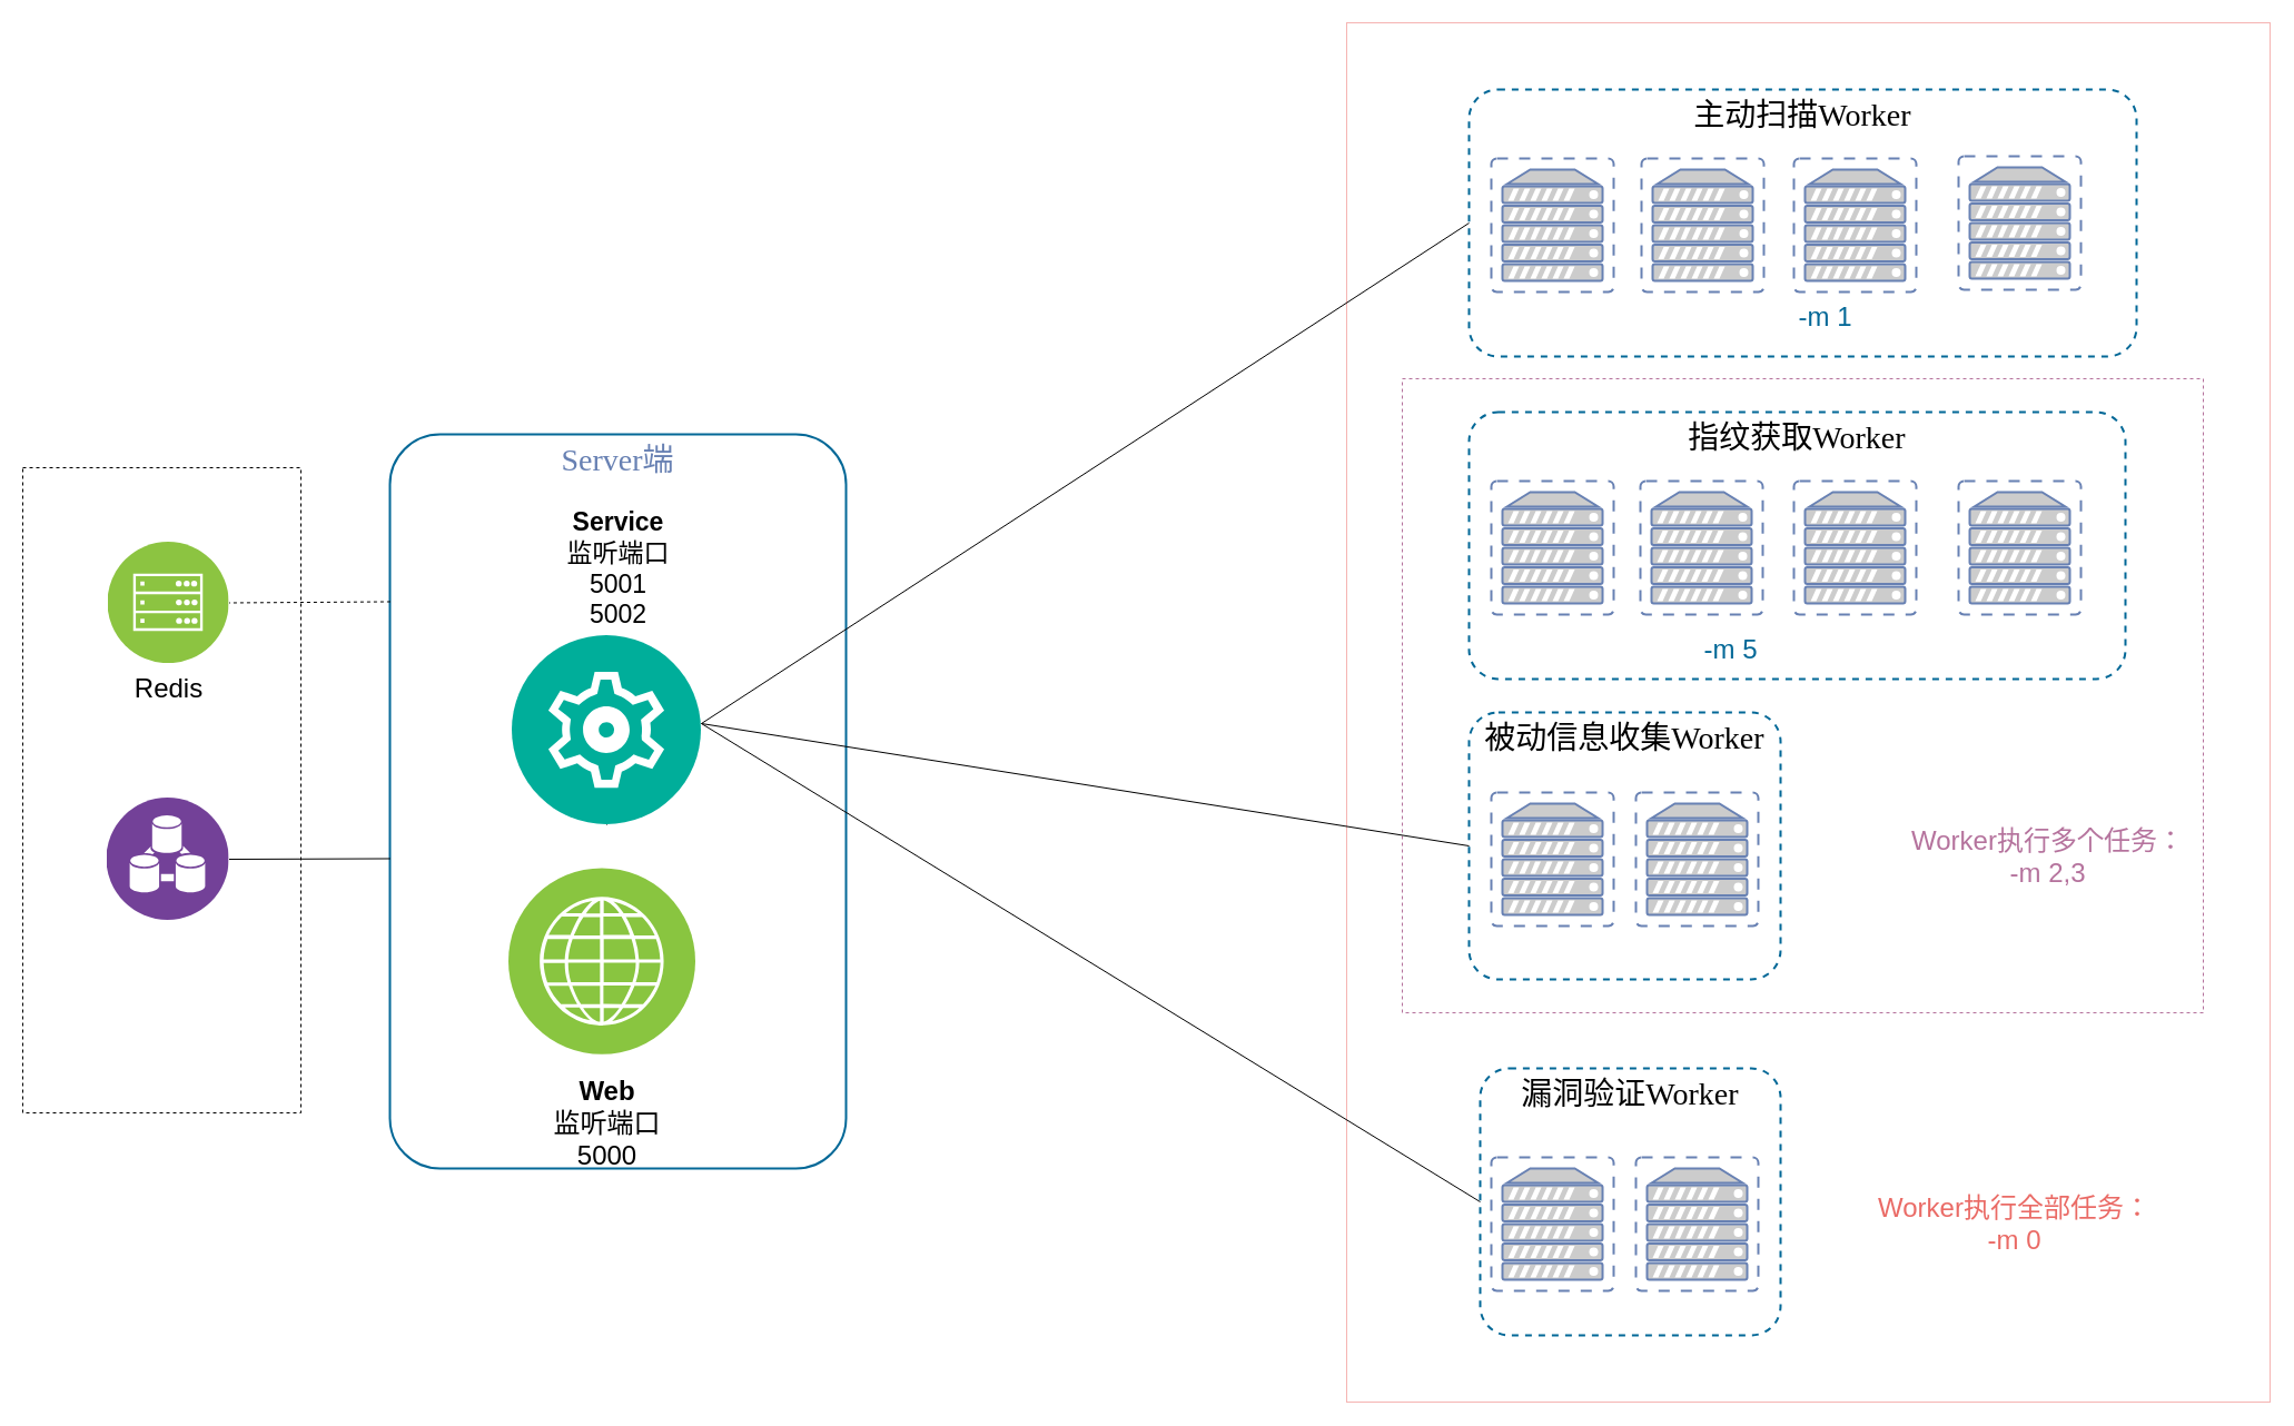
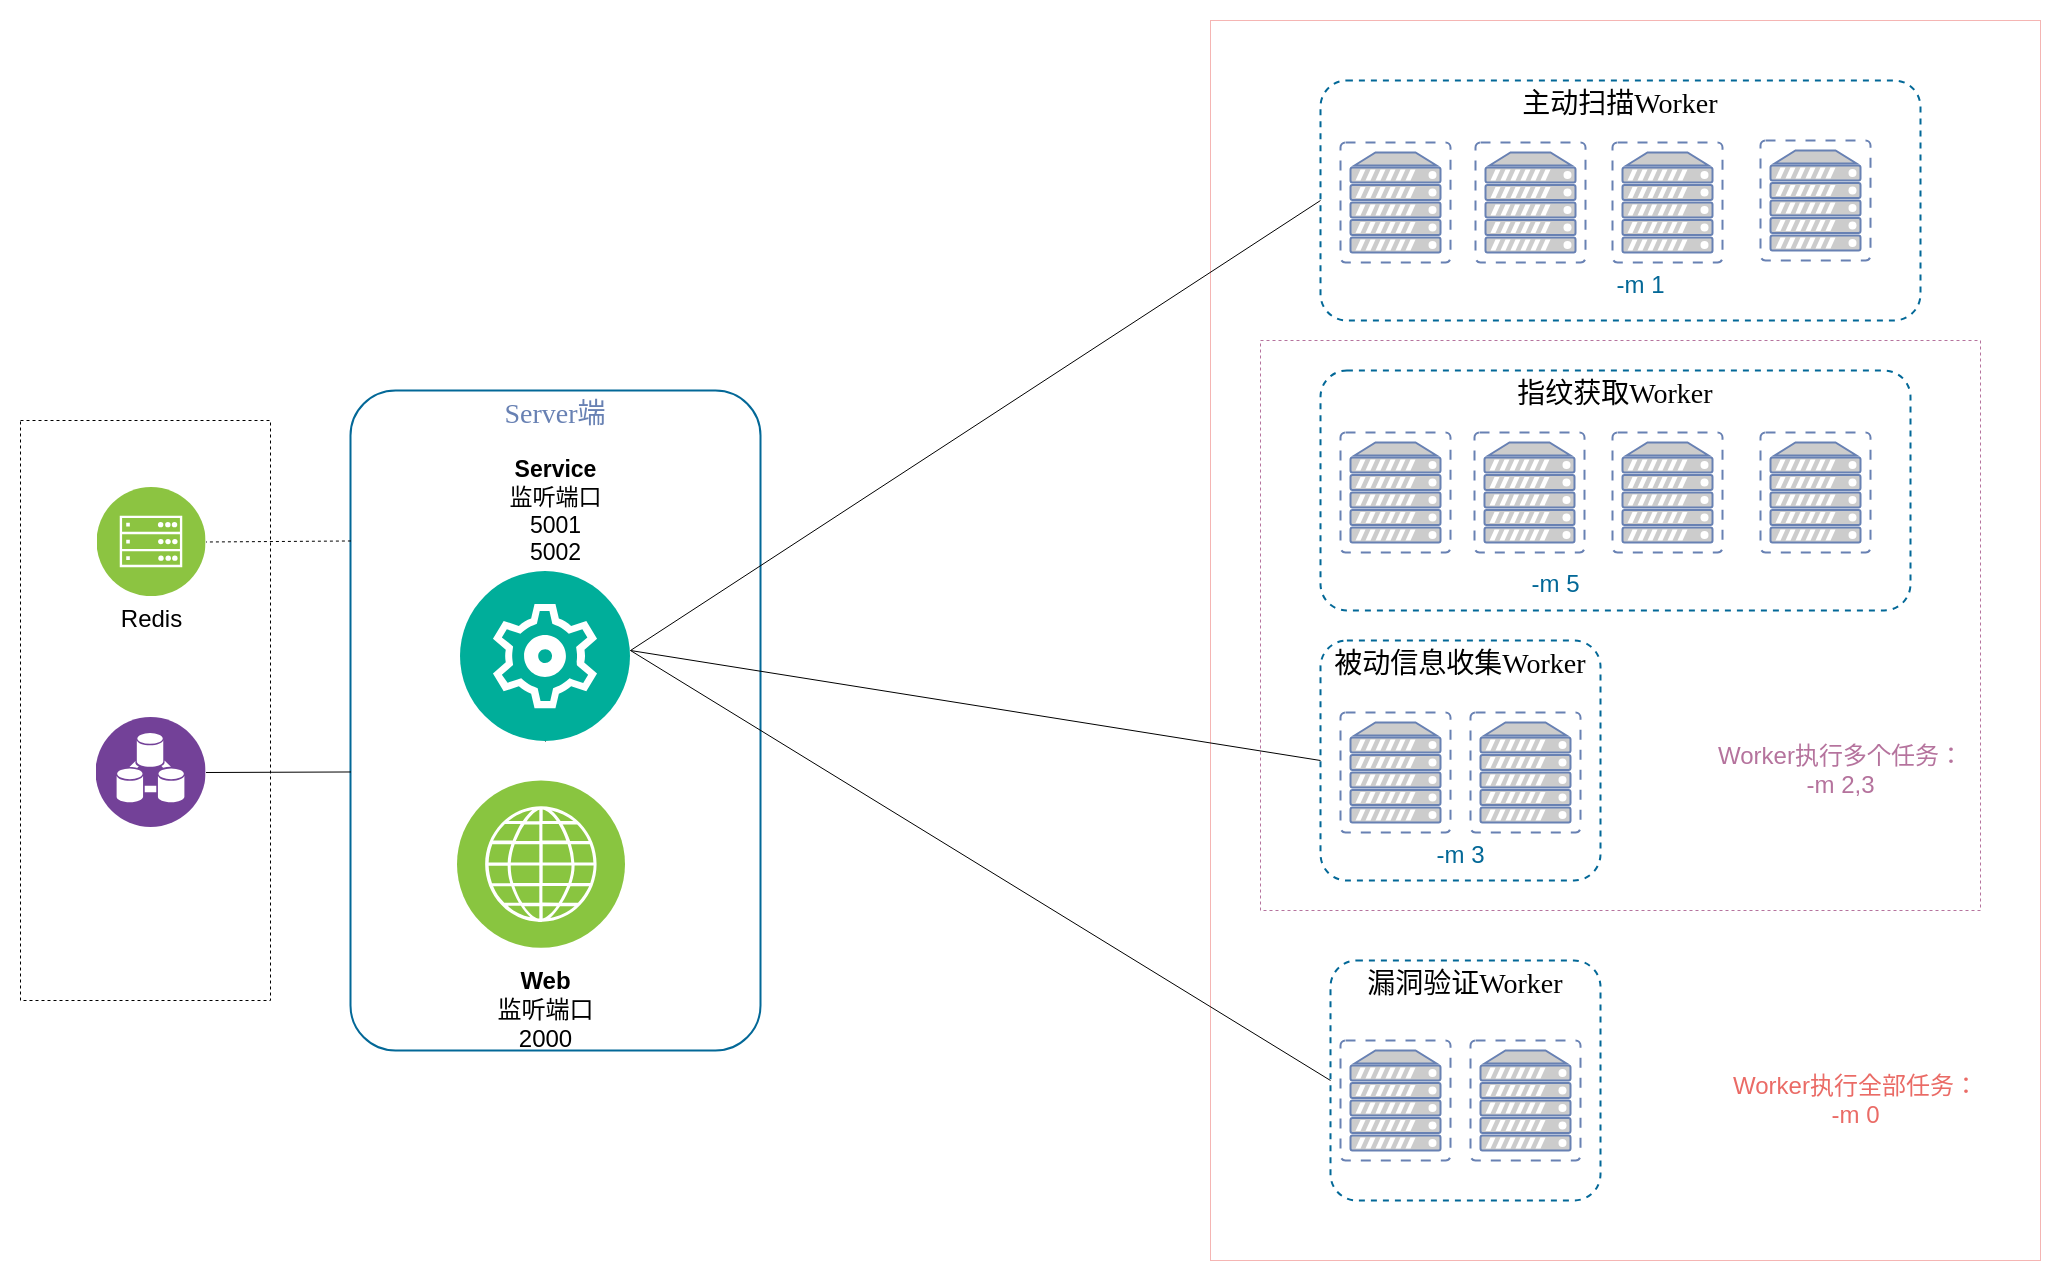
  <mxCell id="0" />
  <mxCell id="1" parent="0" />
  <mxCell id="2" value="" style="rounded=0;whiteSpace=wrap;html=1;dashed=1;fontSize=24;dashPattern=1 1;fontColor=#EA6B66;strokeColor=#EA6B66;" parent="1" vertex="1"><mxGeometry x="1210" y="20" width="830" height="1240" as="geometry" /></mxCell>
  <mxCell id="3" value="" style="rounded=0;whiteSpace=wrap;html=1;dashed=1;fontSize=24;" parent="1" vertex="1"><mxGeometry x="20" y="420" width="250" height="580" as="geometry" /></mxCell>
  <mxCell id="4" value="" style="rounded=0;whiteSpace=wrap;html=1;dashed=1;fontSize=24;fontColor=#FF6666;strokeColor=#B5739D;" parent="1" vertex="1"><mxGeometry x="1260" y="340" width="720" height="570" as="geometry" /></mxCell>
  <mxCell id="5" value="&lt;font color=&quot;#000000&quot;&gt;被动信息收集Worker&lt;/font&gt;" style="rounded=1;whiteSpace=wrap;html=1;shadow=0;comic=0;strokeColor=#036897;strokeWidth=2;fillColor=none;fontFamily=Verdana;fontSize=28;fontColor=#6881B3;align=center;arcSize=11;verticalAlign=top;dashed=1;" parent="1" vertex="1"><mxGeometry x="1320" y="640" width="280" height="240" as="geometry" /></mxCell>
  <mxCell id="6" value="主动扫描Worker" style="rounded=1;whiteSpace=wrap;html=1;shadow=0;comic=0;strokeWidth=2;fillColor=none;fontFamily=Verdana;fontSize=28;align=center;arcSize=11;verticalAlign=top;dashed=1;strokeColor=#036897;" parent="1" vertex="1"><mxGeometry x="1320" y="80" width="600" height="240" as="geometry" /></mxCell>
  <mxCell id="7" value="&lt;font color=&quot;#000000&quot;&gt;指纹获取Worker&lt;/font&gt;" style="rounded=1;whiteSpace=wrap;html=1;shadow=0;comic=0;strokeColor=#036897;strokeWidth=2;fillColor=none;fontFamily=Verdana;fontSize=28;fontColor=#6881B3;align=center;arcSize=11;verticalAlign=top;dashed=1;" parent="1" vertex="1"><mxGeometry x="1320" y="370" width="590" height="240" as="geometry" /></mxCell>
  <mxCell id="8" value="Server端" style="rounded=1;whiteSpace=wrap;html=1;shadow=0;comic=0;strokeColor=#036897;strokeWidth=2;fillColor=none;fontFamily=Verdana;fontSize=28;fontColor=#6881B3;align=center;arcSize=11;verticalAlign=top;" parent="1" vertex="1"><mxGeometry x="350" y="390" width="410" height="660" as="geometry" /></mxCell>
  <mxCell id="9" value="" style="fontColor=#0066CC;verticalAlign=top;verticalLabelPosition=bottom;labelPosition=center;align=center;html=1;outlineConnect=0;fillColor=#CCCCCC;strokeColor=#6881B3;gradientColor=none;gradientDirection=north;strokeWidth=2;shape=mxgraph.networks.virtual_server;" parent="1" vertex="1"><mxGeometry x="1340" y="142" width="110" height="120" as="geometry" /></mxCell>
  <mxCell id="10" value="" style="fontColor=#0066CC;verticalAlign=top;verticalLabelPosition=bottom;labelPosition=center;align=center;html=1;outlineConnect=0;fillColor=#CCCCCC;strokeColor=#6881B3;gradientColor=none;gradientDirection=north;strokeWidth=2;shape=mxgraph.networks.virtual_server;" parent="1" vertex="1"><mxGeometry x="1475" y="142" width="110" height="120" as="geometry" /></mxCell>
  <mxCell id="11" value="" style="fontColor=#0066CC;verticalAlign=top;verticalLabelPosition=bottom;labelPosition=center;align=center;html=1;outlineConnect=0;fillColor=#CCCCCC;strokeColor=#6881B3;gradientColor=none;gradientDirection=north;strokeWidth=2;shape=mxgraph.networks.virtual_server;" parent="1" vertex="1"><mxGeometry x="1612" y="142" width="110" height="120" as="geometry" /></mxCell>
  <mxCell id="12" value="" style="fontColor=#0066CC;verticalAlign=top;verticalLabelPosition=bottom;labelPosition=center;align=center;html=1;outlineConnect=0;fillColor=#CCCCCC;strokeColor=#6881B3;gradientColor=none;gradientDirection=north;strokeWidth=2;shape=mxgraph.networks.virtual_server;" parent="1" vertex="1"><mxGeometry x="1340" y="432" width="110" height="120" as="geometry" /></mxCell>
  <mxCell id="13" value="" style="fontColor=#0066CC;verticalAlign=top;verticalLabelPosition=bottom;labelPosition=center;align=center;html=1;outlineConnect=0;fillColor=#CCCCCC;strokeColor=#6881B3;gradientColor=none;gradientDirection=north;strokeWidth=2;shape=mxgraph.networks.virtual_server;" parent="1" vertex="1"><mxGeometry x="1474" y="432" width="110" height="120" as="geometry" /></mxCell>
  <mxCell id="14" value="" style="fontColor=#0066CC;verticalAlign=top;verticalLabelPosition=bottom;labelPosition=center;align=center;html=1;outlineConnect=0;fillColor=#CCCCCC;strokeColor=#6881B3;gradientColor=none;gradientDirection=north;strokeWidth=2;shape=mxgraph.networks.virtual_server;" parent="1" vertex="1"><mxGeometry x="1612" y="432" width="110" height="120" as="geometry" /></mxCell>
- <mxCell id="15" value="&lt;b&gt;Web&lt;/b&gt;&lt;div&gt;监听端口&lt;/div&gt;&lt;div&gt;5000&lt;/div&gt;" style="text;html=1;resizable=0;autosize=1;align=center;verticalAlign=middle;points=[];fillColor=none;strokeColor=none;rounded=0;dashed=1;fontSize=24;" parent="1" vertex="1"><mxGeometry x="485" y="960" width="120" height="100" as="geometry" /></mxCell>
+ <mxCell id="15" value="&lt;b&gt;Web&lt;/b&gt;&lt;div&gt;监听端口&lt;/div&gt;&lt;div&gt;2000&lt;/div&gt;" style="text;html=1;resizable=0;autosize=1;align=center;verticalAlign=middle;points=[];fillColor=none;strokeColor=none;rounded=0;dashed=1;fontSize=24;" parent="1" vertex="1"><mxGeometry x="485" y="960" width="120" height="100" as="geometry" /></mxCell>
  <mxCell id="16" value="" style="fontColor=#0066CC;verticalAlign=top;verticalLabelPosition=bottom;labelPosition=center;align=center;html=1;outlineConnect=0;fillColor=#CCCCCC;strokeColor=#6881B3;gradientColor=none;gradientDirection=north;strokeWidth=2;shape=mxgraph.networks.virtual_server;" parent="1" vertex="1"><mxGeometry x="1760" y="140" width="110" height="120" as="geometry" /></mxCell>
  <mxCell id="17" value="" style="fontColor=#0066CC;verticalAlign=top;verticalLabelPosition=bottom;labelPosition=center;align=center;html=1;outlineConnect=0;fillColor=#CCCCCC;strokeColor=#6881B3;gradientColor=none;gradientDirection=north;strokeWidth=2;shape=mxgraph.networks.virtual_server;" parent="1" vertex="1"><mxGeometry x="1760" y="432" width="110" height="120" as="geometry" /></mxCell>
  <mxCell id="18" value="" style="fontColor=#0066CC;verticalAlign=top;verticalLabelPosition=bottom;labelPosition=center;align=center;html=1;outlineConnect=0;fillColor=#CCCCCC;strokeColor=#6881B3;gradientColor=none;gradientDirection=north;strokeWidth=2;shape=mxgraph.networks.virtual_server;" parent="1" vertex="1"><mxGeometry x="1340" y="712" width="110" height="120" as="geometry" /></mxCell>
  <mxCell id="19" value="" style="fontColor=#0066CC;verticalAlign=top;verticalLabelPosition=bottom;labelPosition=center;align=center;html=1;outlineConnect=0;fillColor=#CCCCCC;strokeColor=#6881B3;gradientColor=none;gradientDirection=north;strokeWidth=2;shape=mxgraph.networks.virtual_server;" parent="1" vertex="1"><mxGeometry x="1470" y="712" width="110" height="120" as="geometry" /></mxCell>
  <mxCell id="20" value="&lt;font color=&quot;#000000&quot;&gt;漏洞验证Worker&lt;/font&gt;" style="rounded=1;whiteSpace=wrap;html=1;shadow=0;comic=0;strokeColor=#036897;strokeWidth=2;fillColor=none;fontFamily=Verdana;fontSize=28;fontColor=#6881B3;align=center;arcSize=11;verticalAlign=top;dashed=1;" parent="1" vertex="1"><mxGeometry x="1330" y="960" width="270" height="240" as="geometry" /></mxCell>
  <mxCell id="21" value="" style="fontColor=#0066CC;verticalAlign=top;verticalLabelPosition=bottom;labelPosition=center;align=center;html=1;outlineConnect=0;fillColor=#CCCCCC;strokeColor=#6881B3;gradientColor=none;gradientDirection=north;strokeWidth=2;shape=mxgraph.networks.virtual_server;" parent="1" vertex="1"><mxGeometry x="1340" y="1040" width="110" height="120" as="geometry" /></mxCell>
  <mxCell id="22" value="" style="fontColor=#0066CC;verticalAlign=top;verticalLabelPosition=bottom;labelPosition=center;align=center;html=1;outlineConnect=0;fillColor=#CCCCCC;strokeColor=#6881B3;gradientColor=none;gradientDirection=north;strokeWidth=2;shape=mxgraph.networks.virtual_server;" parent="1" vertex="1"><mxGeometry x="1470" y="1040" width="110" height="120" as="geometry" /></mxCell>
  <mxCell id="23" value="" style="endArrow=none;html=1;fontSize=24;entryX=0;entryY=0.5;entryDx=0;entryDy=0;" parent="1" target="6" edge="1"><mxGeometry width="50" height="50" relative="1" as="geometry"><mxPoint x="630" y="650" as="sourcePoint" /><mxPoint x="900" y="590" as="targetPoint" /></mxGeometry></mxCell>
  <mxCell id="24" value="" style="endArrow=none;html=1;fontSize=24;entryX=0;entryY=0.5;entryDx=0;entryDy=0;" parent="1" target="20" edge="1"><mxGeometry width="50" height="50" relative="1" as="geometry"><mxPoint x="630" y="650" as="sourcePoint" /><mxPoint x="900" y="590" as="targetPoint" /></mxGeometry></mxCell>
  <mxCell id="25" value="Redis" style="text;html=1;resizable=0;autosize=1;align=center;verticalAlign=middle;points=[];fillColor=none;strokeColor=none;rounded=0;dashed=1;fontSize=24;" parent="1" vertex="1"><mxGeometry x="111" y="599" width="80" height="40" as="geometry" /></mxCell>
  <mxCell id="26" value="" style="endArrow=none;dashed=1;html=1;fontSize=24;entryX=1;entryY=0.5;entryDx=0;entryDy=0;exitX=0.001;exitY=0.228;exitDx=0;exitDy=0;exitPerimeter=0;" parent="1" source="8" target="34" edge="1"><mxGeometry width="50" height="50" relative="1" as="geometry"><mxPoint x="340" y="539" as="sourcePoint" /><mxPoint x="111.004" y="480.004" as="targetPoint" /></mxGeometry></mxCell>
  <mxCell id="27" value="-m 1" style="text;html=1;resizable=0;autosize=1;align=center;verticalAlign=middle;points=[];fillColor=none;strokeColor=none;rounded=0;dashed=1;fontSize=24;fontColor=#036897;" parent="1" vertex="1"><mxGeometry x="1610" y="270" width="60" height="30" as="geometry" /></mxCell>
  <mxCell id="28" value="-m 5" style="text;html=1;resizable=0;autosize=1;align=center;verticalAlign=middle;points=[];fillColor=none;strokeColor=none;rounded=0;dashed=1;fontSize=24;fontColor=#036897;" parent="1" vertex="1"><mxGeometry x="1525" y="569" width="60" height="30" as="geometry" /></mxCell>
+ <mxCell id="29" value="-m 3" style="text;html=1;resizable=0;autosize=1;align=center;verticalAlign=middle;points=[];fillColor=none;strokeColor=none;rounded=0;dashed=1;fontSize=24;fontColor=#036897;" parent="1" vertex="1"><mxGeometry x="1430" y="840" width="60" height="30" as="geometry" /></mxCell>
  <mxCell id="30" value="Worker执行多个任务：&lt;br&gt;-m 2,3" style="text;html=1;resizable=0;autosize=1;align=center;verticalAlign=middle;points=[];fillColor=none;strokeColor=none;rounded=0;dashed=1;fontSize=24;fontColor=#B5739D;" parent="1" vertex="1"><mxGeometry x="1710" y="740" width="260" height="60" as="geometry" /></mxCell>
- <mxCell id="31" value="Worker执行全部任务：&lt;br&gt;-m 0" style="text;html=1;resizable=0;autosize=1;align=center;verticalAlign=middle;points=[];fillColor=none;strokeColor=none;rounded=0;dashed=1;fontSize=24;fontColor=#EA6B66;" parent="1" vertex="1"><mxGeometry x="1680" y="1070" width="260" height="60" as="geometry" /></mxCell>
+ <mxCell id="31" value="Worker执行全部任务：&lt;br&gt;-m 0" style="text;html=1;resizable=0;autosize=1;align=center;verticalAlign=middle;points=[];fillColor=none;strokeColor=none;rounded=0;dashed=1;fontSize=24;fontColor=#EA6B66;" parent="1" vertex="1"><mxGeometry x="1725" y="1070" width="260" height="60" as="geometry" /></mxCell>
  <mxCell id="32" value="" style="endArrow=none;html=1;fontSize=24;fontColor=#EA6B66;exitX=0;exitY=0.5;exitDx=0;exitDy=0;" parent="1" source="5" edge="1"><mxGeometry width="50" height="50" relative="1" as="geometry"><mxPoint x="1310" y="740" as="sourcePoint" /><mxPoint x="630" y="650" as="targetPoint" /></mxGeometry></mxCell>
  <mxCell id="33" value="&lt;div style=&quot;font-size: 23px;&quot;&gt;&lt;font style=&quot;font-size: 23px;&quot;&gt;&lt;font style=&quot;font-size: 23px;&quot;&gt;&lt;b&gt;Service&lt;/b&gt;&lt;/font&gt;&lt;/font&gt;&lt;/div&gt;&lt;font style=&quot;font-size: 23px;&quot;&gt;&lt;div style=&quot;&quot;&gt;&lt;span style=&quot;background-color: initial;&quot;&gt;监听端口&lt;/span&gt;&lt;/div&gt;5001&lt;br style=&quot;font-size: 23px;&quot;&gt;5002&lt;br style=&quot;font-size: 23px;&quot;&gt;&lt;/font&gt;" style="text;html=1;resizable=0;autosize=1;align=center;verticalAlign=middle;points=[];fillColor=none;strokeColor=none;rounded=0;fontSize=23;" parent="1" vertex="1"><mxGeometry x="495" y="451" width="120" height="120" as="geometry" /></mxCell>
  <mxCell id="34" value="" style="image;aspect=fixed;perimeter=ellipsePerimeter;html=1;align=center;shadow=0;dashed=0;fontColor=#4277BB;labelBackgroundColor=default;fontSize=12;spacingTop=3;image=img/lib/ibm/infrastructure/mobile_backend.svg;" vertex="1" parent="1"><mxGeometry x="96.5" y="487" width="109" height="109" as="geometry" /></mxCell>
  <mxCell id="35" value="" style="image;aspect=fixed;perimeter=ellipsePerimeter;html=1;align=center;shadow=0;dashed=0;fontColor=#4277BB;labelBackgroundColor=default;fontSize=12;spacingTop=3;image=img/lib/ibm/infrastructure/channels.svg;" vertex="1" parent="1"><mxGeometry x="457" y="780" width="168" height="168" as="geometry" /></mxCell>
  <mxCell id="36" value="" style="image;aspect=fixed;perimeter=ellipsePerimeter;html=1;align=center;shadow=0;dashed=0;fontColor=#4277BB;labelBackgroundColor=default;fontSize=12;spacingTop=3;image=img/lib/ibm/analytics/data_integration.svg;" vertex="1" parent="1"><mxGeometry x="95.5" y="717" width="110" height="110" as="geometry" /></mxCell>
  <mxCell id="37" value="" style="endArrow=none;html=1;fontSize=24;entryX=0.5;entryY=1;entryDx=0;entryDy=0;entryPerimeter=0;" edge="1" parent="1" target="38"><mxGeometry width="50" height="50" relative="1" as="geometry"><mxPoint x="545" y="697" as="sourcePoint" /><mxPoint x="545" y="564" as="targetPoint" /></mxGeometry></mxCell>
  <mxCell id="38" value="" style="image;aspect=fixed;perimeter=ellipsePerimeter;html=1;align=center;shadow=0;dashed=0;fontColor=#4277BB;labelBackgroundColor=default;fontSize=12;spacingTop=3;image=img/lib/ibm/management/cluster_management.svg;" vertex="1" parent="1"><mxGeometry x="460" y="571" width="170" height="170" as="geometry" /></mxCell>
  <mxCell id="39" value="" style="endArrow=none;html=1;fontSize=24;entryX=1;entryY=0.5;entryDx=0;entryDy=0;exitX=0.001;exitY=0.578;exitDx=0;exitDy=0;exitPerimeter=0;" edge="1" parent="1" source="8" target="36"><mxGeometry width="50" height="50" relative="1" as="geometry"><mxPoint x="340" y="772" as="sourcePoint" /><mxPoint x="210" y="548" as="targetPoint" /></mxGeometry></mxCell>
